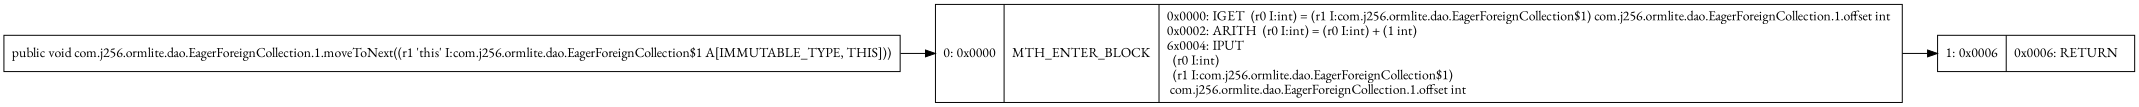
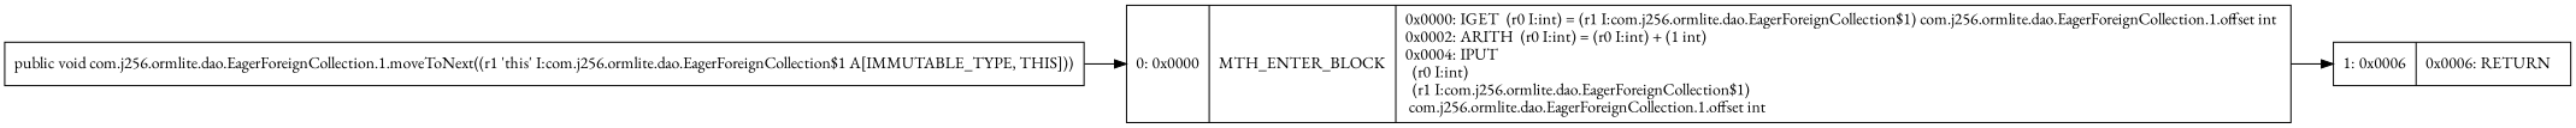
  digraph {
    rankdir=LR
    fontname="EB Garamond"
    node [shape=record fontname="EB Garamond"]
    edge [fontname="EB Garamond"]
-   n1 [label="{0\:\ 0x0000|MTH_ENTER_BLOCK\l|0x0000: IGET  (r0 I:int) = (r1 I:com.j256.ormlite.dao.EagerForeignCollection$1) com.j256.ormlite.dao.EagerForeignCollection.1.offset int \l0x0002: ARITH  (r0 I:int) = (r0 I:int) + (1 int) \l6x0004: IPUT  \l  (r0 I:int)\l  (r1 I:com.j256.ormlite.dao.EagerForeignCollection$1)\l com.j256.ormlite.dao.EagerForeignCollection.1.offset int \l}"]
+   n1 [label="{0\:\ 0x0000|MTH_ENTER_BLOCK\l|0x0000: IGET  (r0 I:int) = (r1 I:com.j256.ormlite.dao.EagerForeignCollection$1) com.j256.ormlite.dao.EagerForeignCollection.1.offset int \l0x0002: ARITH  (r0 I:int) = (r0 I:int) + (1 int) \l0x0004: IPUT  \l  (r0 I:int)\l  (r1 I:com.j256.ormlite.dao.EagerForeignCollection$1)\l com.j256.ormlite.dao.EagerForeignCollection.1.offset int \l}"]
    n2 [label="{1\:\ 0x0006|0x0006: RETURN   \l}"]
    n3 [label="{public void com.j256.ormlite.dao.EagerForeignCollection.1.moveToNext((r1 'this' I:com.j256.ormlite.dao.EagerForeignCollection$1 A[IMMUTABLE_TYPE, THIS])) }"]
    n1 -> n2
    n3 -> n1
  }
